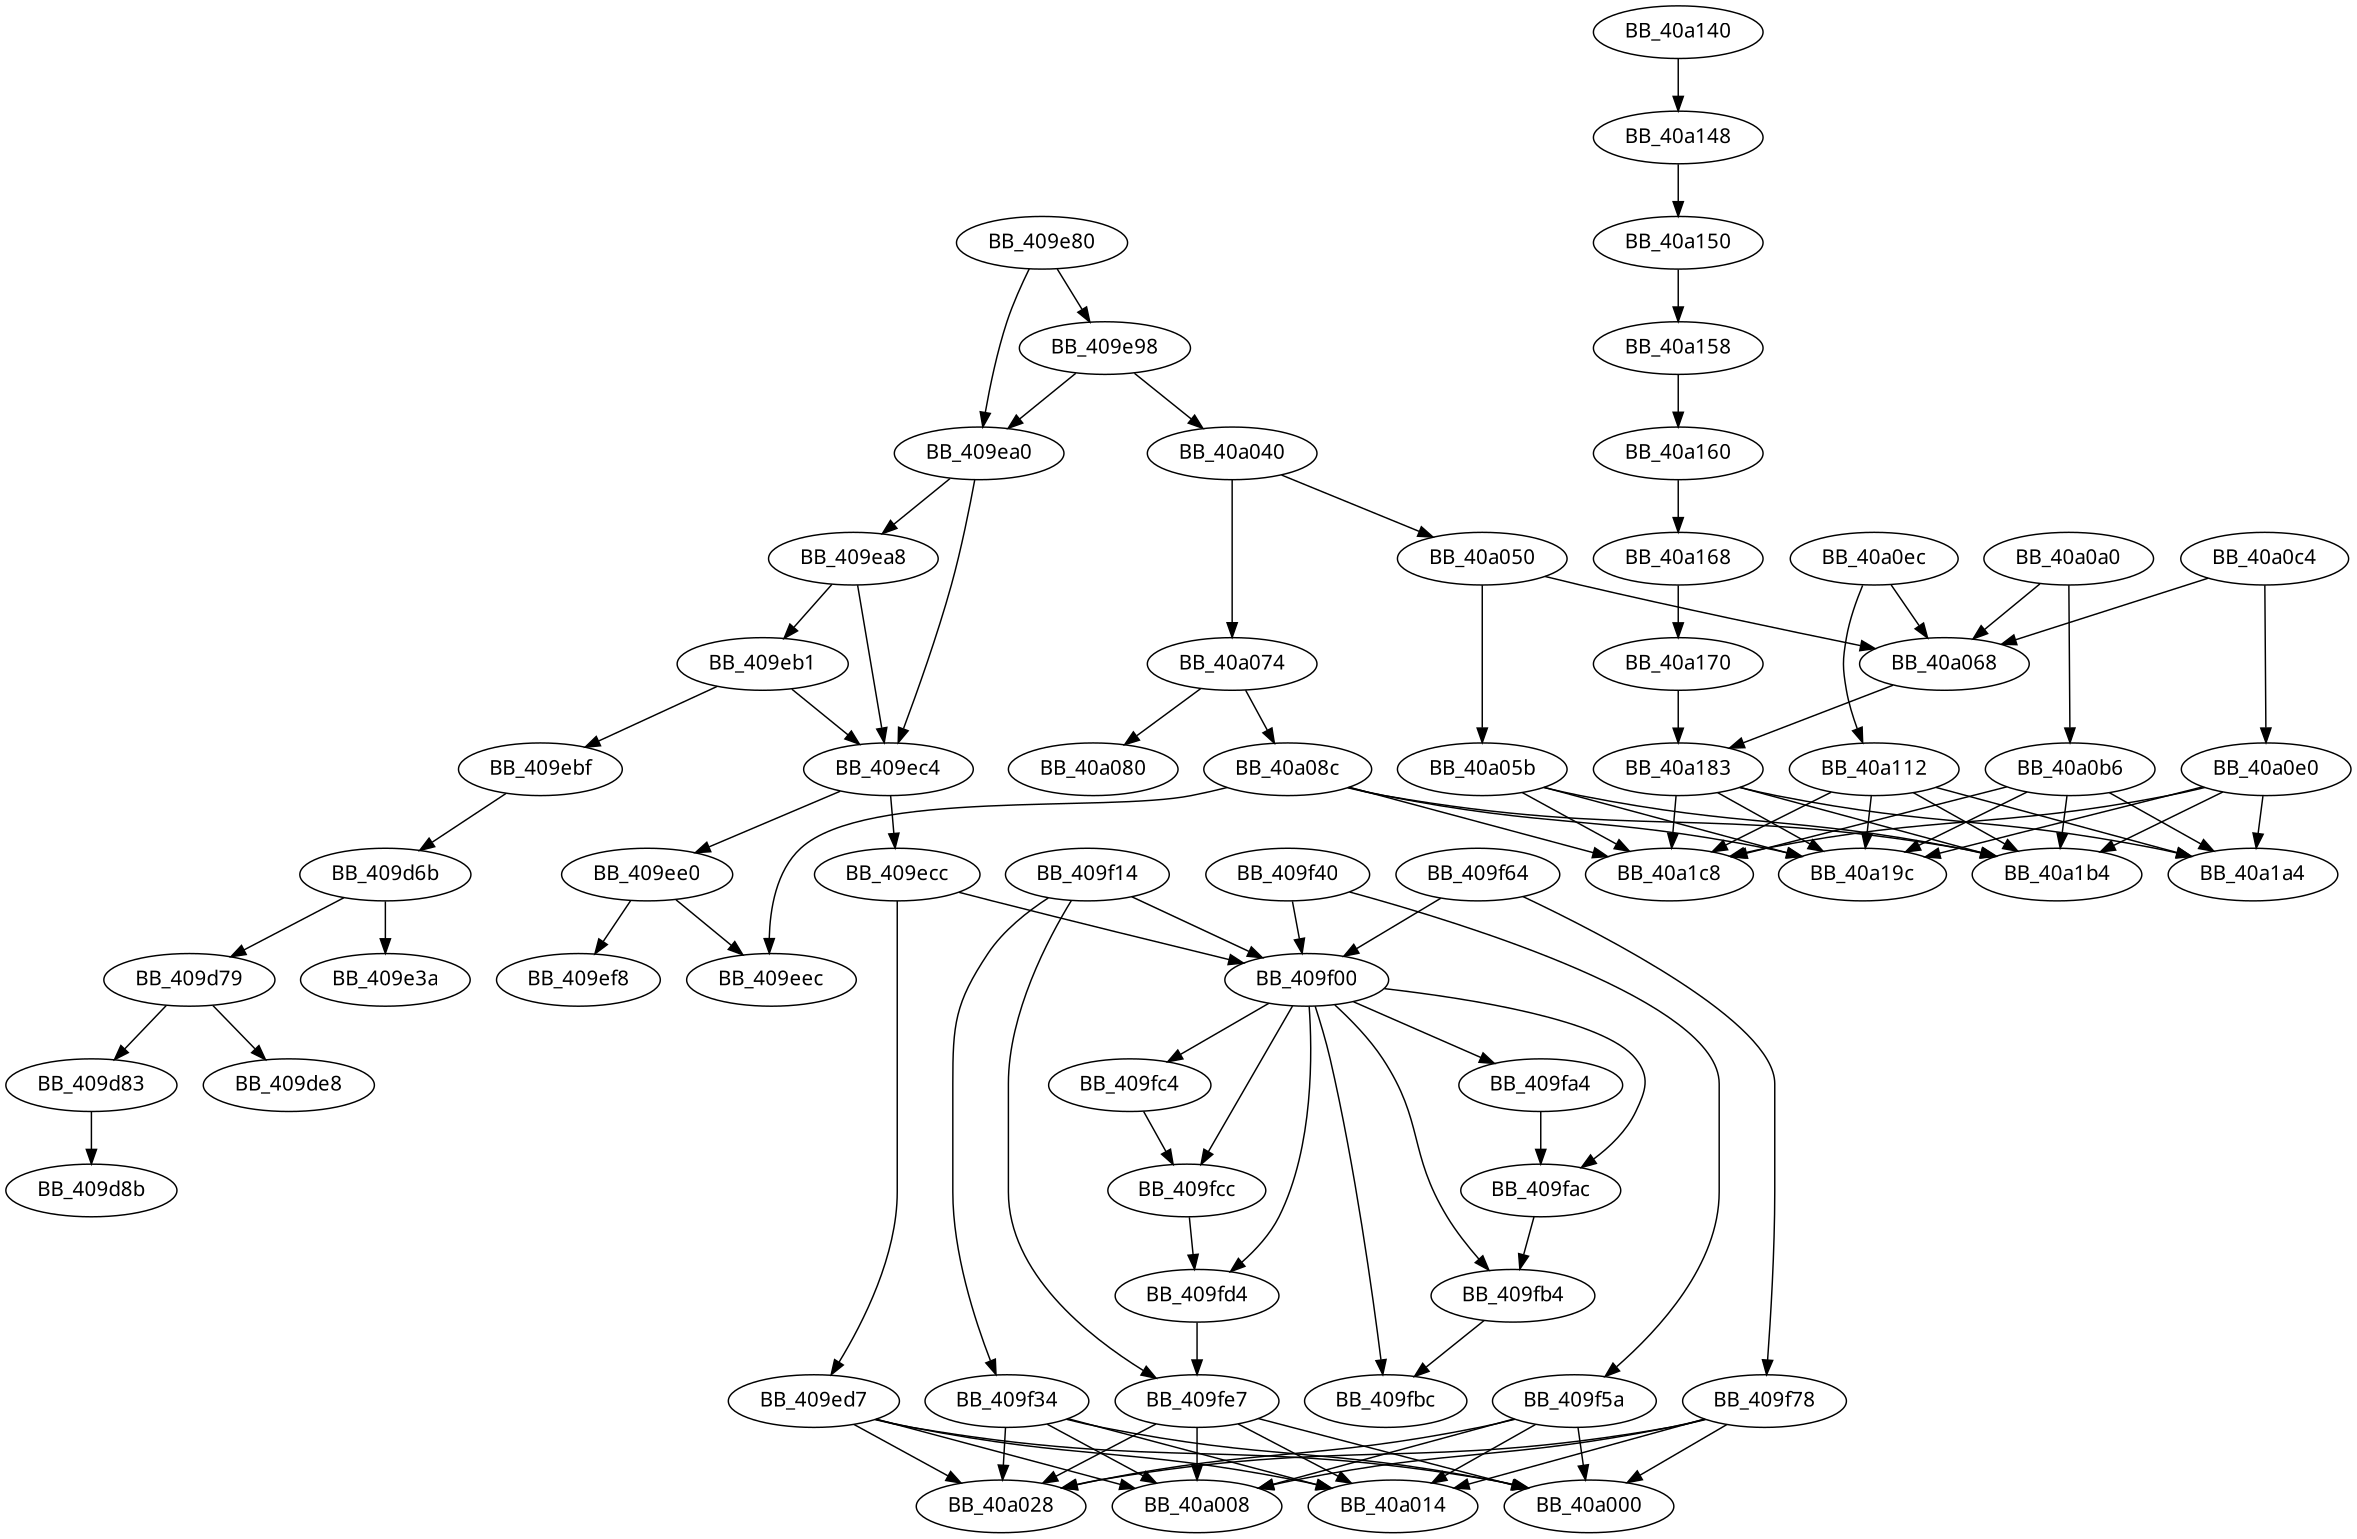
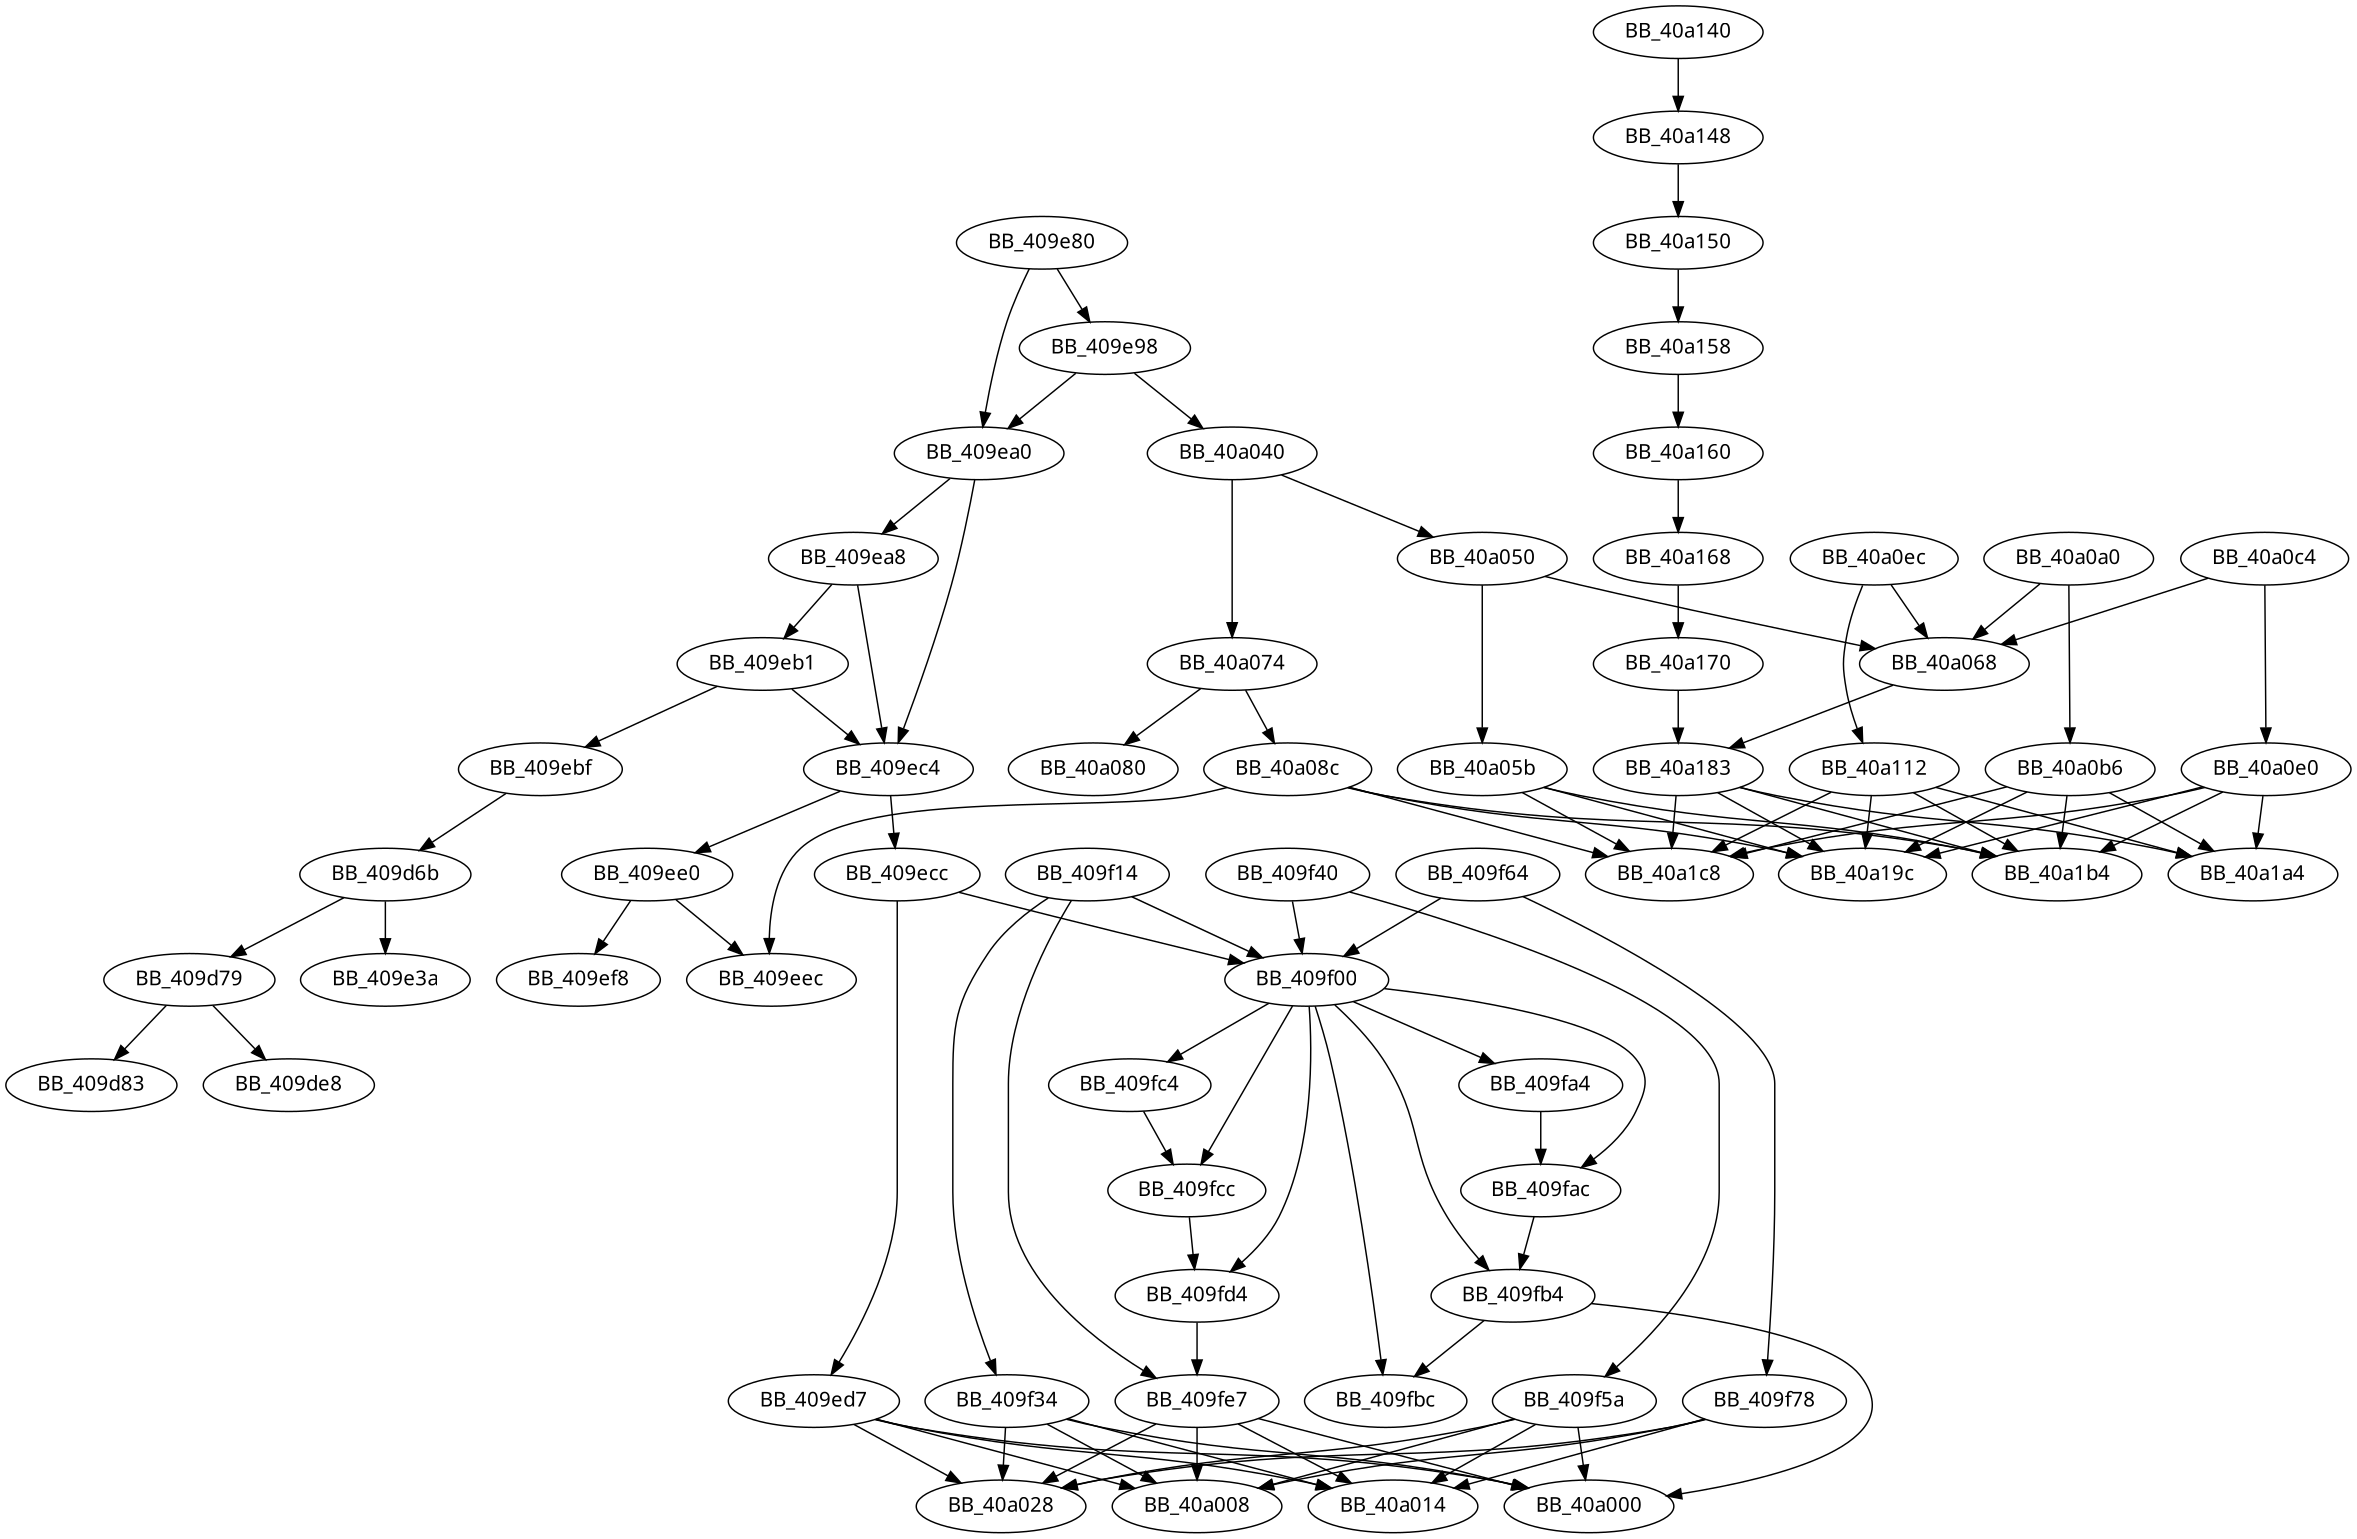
  digraph {
    fontname="Noto Sans"
    node [fontname="Noto Sans"]
    edge [fontname="Noto Sans"]
    BB_409d6b
    BB_409d79
    BB_409e3a
    BB_409d83
    BB_409de8
-   BB_409d8b
    BB_409e80
    BB_409e98
    BB_409ea0
    BB_40a040
    BB_409ea8
    BB_409ec4
    BB_40a050
    BB_40a074
    BB_409eb1
    BB_409ecc
    BB_409ee0
    BB_40a05b
    BB_40a068
    BB_40a080
    BB_40a08c
    BB_409ebf
    BB_409ed7
    BB_409f00
    BB_409eec
    BB_409ef8
    BB_40a000
    BB_40a008
    BB_40a014
    BB_40a028
    BB_409fa4
    BB_409fac
    BB_409fb4
    BB_409fbc
    BB_409fc4
    BB_409fcc
    BB_409fd4
    BB_409fe7
    BB_409f14
    BB_409f34
    BB_409f40
    BB_409f5a
    BB_409f64
    BB_409f78
    BB_40a19c
    BB_40a1b4
    BB_40a1c8
    BB_40a183
    BB_40a1a4
    BB_40a0a0
    BB_40a0b6
    BB_40a0c4
    BB_40a0e0
    BB_40a0ec
    BB_40a112
    BB_40a140
    BB_40a148
    BB_40a150
    BB_40a158
    BB_40a160
    BB_40a168
    BB_40a170
    BB_409d6b -> BB_409d79
    BB_409d6b -> BB_409e3a
    BB_409d79 -> BB_409d83
    BB_409d79 -> BB_409de8
-   BB_409d83 -> BB_409d8b
    BB_409e80 -> BB_409e98
    BB_409e80 -> BB_409ea0
    BB_409e98 -> BB_409ea0
    BB_409e98 -> BB_40a040
    BB_409ea0 -> BB_409ea8
    BB_409ea0 -> BB_409ec4
    BB_40a040 -> BB_40a050
    BB_40a040 -> BB_40a074
    BB_409ea8 -> BB_409ec4
    BB_409ea8 -> BB_409eb1
    BB_409ec4 -> BB_409ecc
    BB_409ec4 -> BB_409ee0
    BB_40a050 -> BB_40a05b
    BB_40a050 -> BB_40a068
    BB_40a074 -> BB_40a080
    BB_40a074 -> BB_40a08c
    BB_409eb1 -> BB_409ec4
    BB_409eb1 -> BB_409ebf
    BB_409ecc -> BB_409ed7
    BB_409ecc -> BB_409f00
    BB_409ee0 -> BB_409eec
    BB_409ee0 -> BB_409ef8
    BB_40a05b -> BB_40a19c
    BB_40a05b -> BB_40a1b4
    BB_40a05b -> BB_40a1c8
    BB_40a068 -> BB_40a183
    BB_40a08c -> BB_409eec
    BB_40a08c -> BB_40a19c
    BB_40a08c -> BB_40a1b4
    BB_40a08c -> BB_40a1c8
    BB_409ebf -> BB_409d6b
    BB_409ed7 -> BB_40a000
    BB_409ed7 -> BB_40a008
    BB_409ed7 -> BB_40a014
    BB_409ed7 -> BB_40a028
    BB_409f00 -> BB_409fa4
    BB_409f00 -> BB_409fac
    BB_409f00 -> BB_409fb4
    BB_409f00 -> BB_409fbc
    BB_409f00 -> BB_409fc4
    BB_409f00 -> BB_409fcc
    BB_409f00 -> BB_409fd4
    BB_409fa4 -> BB_409fac
    BB_409fac -> BB_409fb4
    BB_409fb4 -> BB_409fbc
    BB_409fc4 -> BB_409fcc
    BB_409fcc -> BB_409fd4
    BB_409fd4 -> BB_409fe7
    BB_409fe7 -> BB_40a000
    BB_409fe7 -> BB_40a008
    BB_409fe7 -> BB_40a014
    BB_409fe7 -> BB_40a028
    BB_409f14 -> BB_409f00
    BB_409f14 -> BB_409fe7
    BB_409f14 -> BB_409f34
    BB_409f34 -> BB_40a000
    BB_409f34 -> BB_40a008
    BB_409f34 -> BB_40a014
    BB_409f34 -> BB_40a028
    BB_409f40 -> BB_409f00
    BB_409f40 -> BB_409f5a
    BB_409f5a -> BB_40a000
    BB_409f5a -> BB_40a008
    BB_409f5a -> BB_40a014
    BB_409f5a -> BB_40a028
    BB_409f64 -> BB_409f00
    BB_409f64 -> BB_409f78
-   BB_409f78 -> BB_40a000
+   BB_409fb4 -> BB_40a000
    BB_409f78 -> BB_40a008
    BB_409f78 -> BB_40a014
    BB_409f78 -> BB_40a028
    BB_40a183 -> BB_40a19c
    BB_40a183 -> BB_40a1b4
    BB_40a183 -> BB_40a1c8
    BB_40a183 -> BB_40a1a4
    BB_40a0a0 -> BB_40a068
    BB_40a0a0 -> BB_40a0b6
    BB_40a0b6 -> BB_40a19c
    BB_40a0b6 -> BB_40a1b4
    BB_40a0b6 -> BB_40a1c8
    BB_40a0b6 -> BB_40a1a4
    BB_40a0c4 -> BB_40a068
    BB_40a0c4 -> BB_40a0e0
    BB_40a0e0 -> BB_40a19c
    BB_40a0e0 -> BB_40a1b4
    BB_40a0e0 -> BB_40a1c8
    BB_40a0e0 -> BB_40a1a4
    BB_40a0ec -> BB_40a068
    BB_40a0ec -> BB_40a112
    BB_40a112 -> BB_40a19c
    BB_40a112 -> BB_40a1b4
    BB_40a112 -> BB_40a1c8
    BB_40a112 -> BB_40a1a4
    BB_40a140 -> BB_40a148
    BB_40a148 -> BB_40a150
    BB_40a150 -> BB_40a158
    BB_40a158 -> BB_40a160
    BB_40a160 -> BB_40a168
    BB_40a168 -> BB_40a170
    BB_40a170 -> BB_40a183
  }
